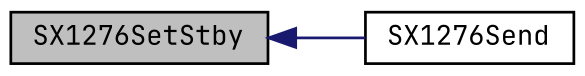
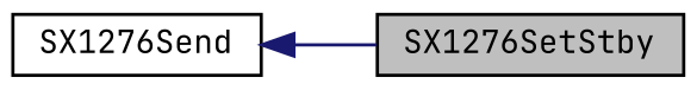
  digraph {
    rankdir=LR
    fontname="JetBrains Mono"
    node [color=black fontname="JetBrains Mono" fontsize=10 shape=record style=filled]
    n1 [fillcolor=grey75 fontcolor=black height=0.2 label=SX1276SetStby width=0.4]
    n2 [fillcolor=white height=0.2 label=SX1276Send width=0.4]
-   n1 -> n2 [color=midnightblue dir=back fontname="JetBrains Mono" fontsize=10 labelfontname=Helvetica labelfontsize=10 style=solid]
+   n2 -> n1 [color=midnightblue dir=back fontname="JetBrains Mono" fontsize=10 labelfontname=Helvetica labelfontsize=10 style=solid]
  }
